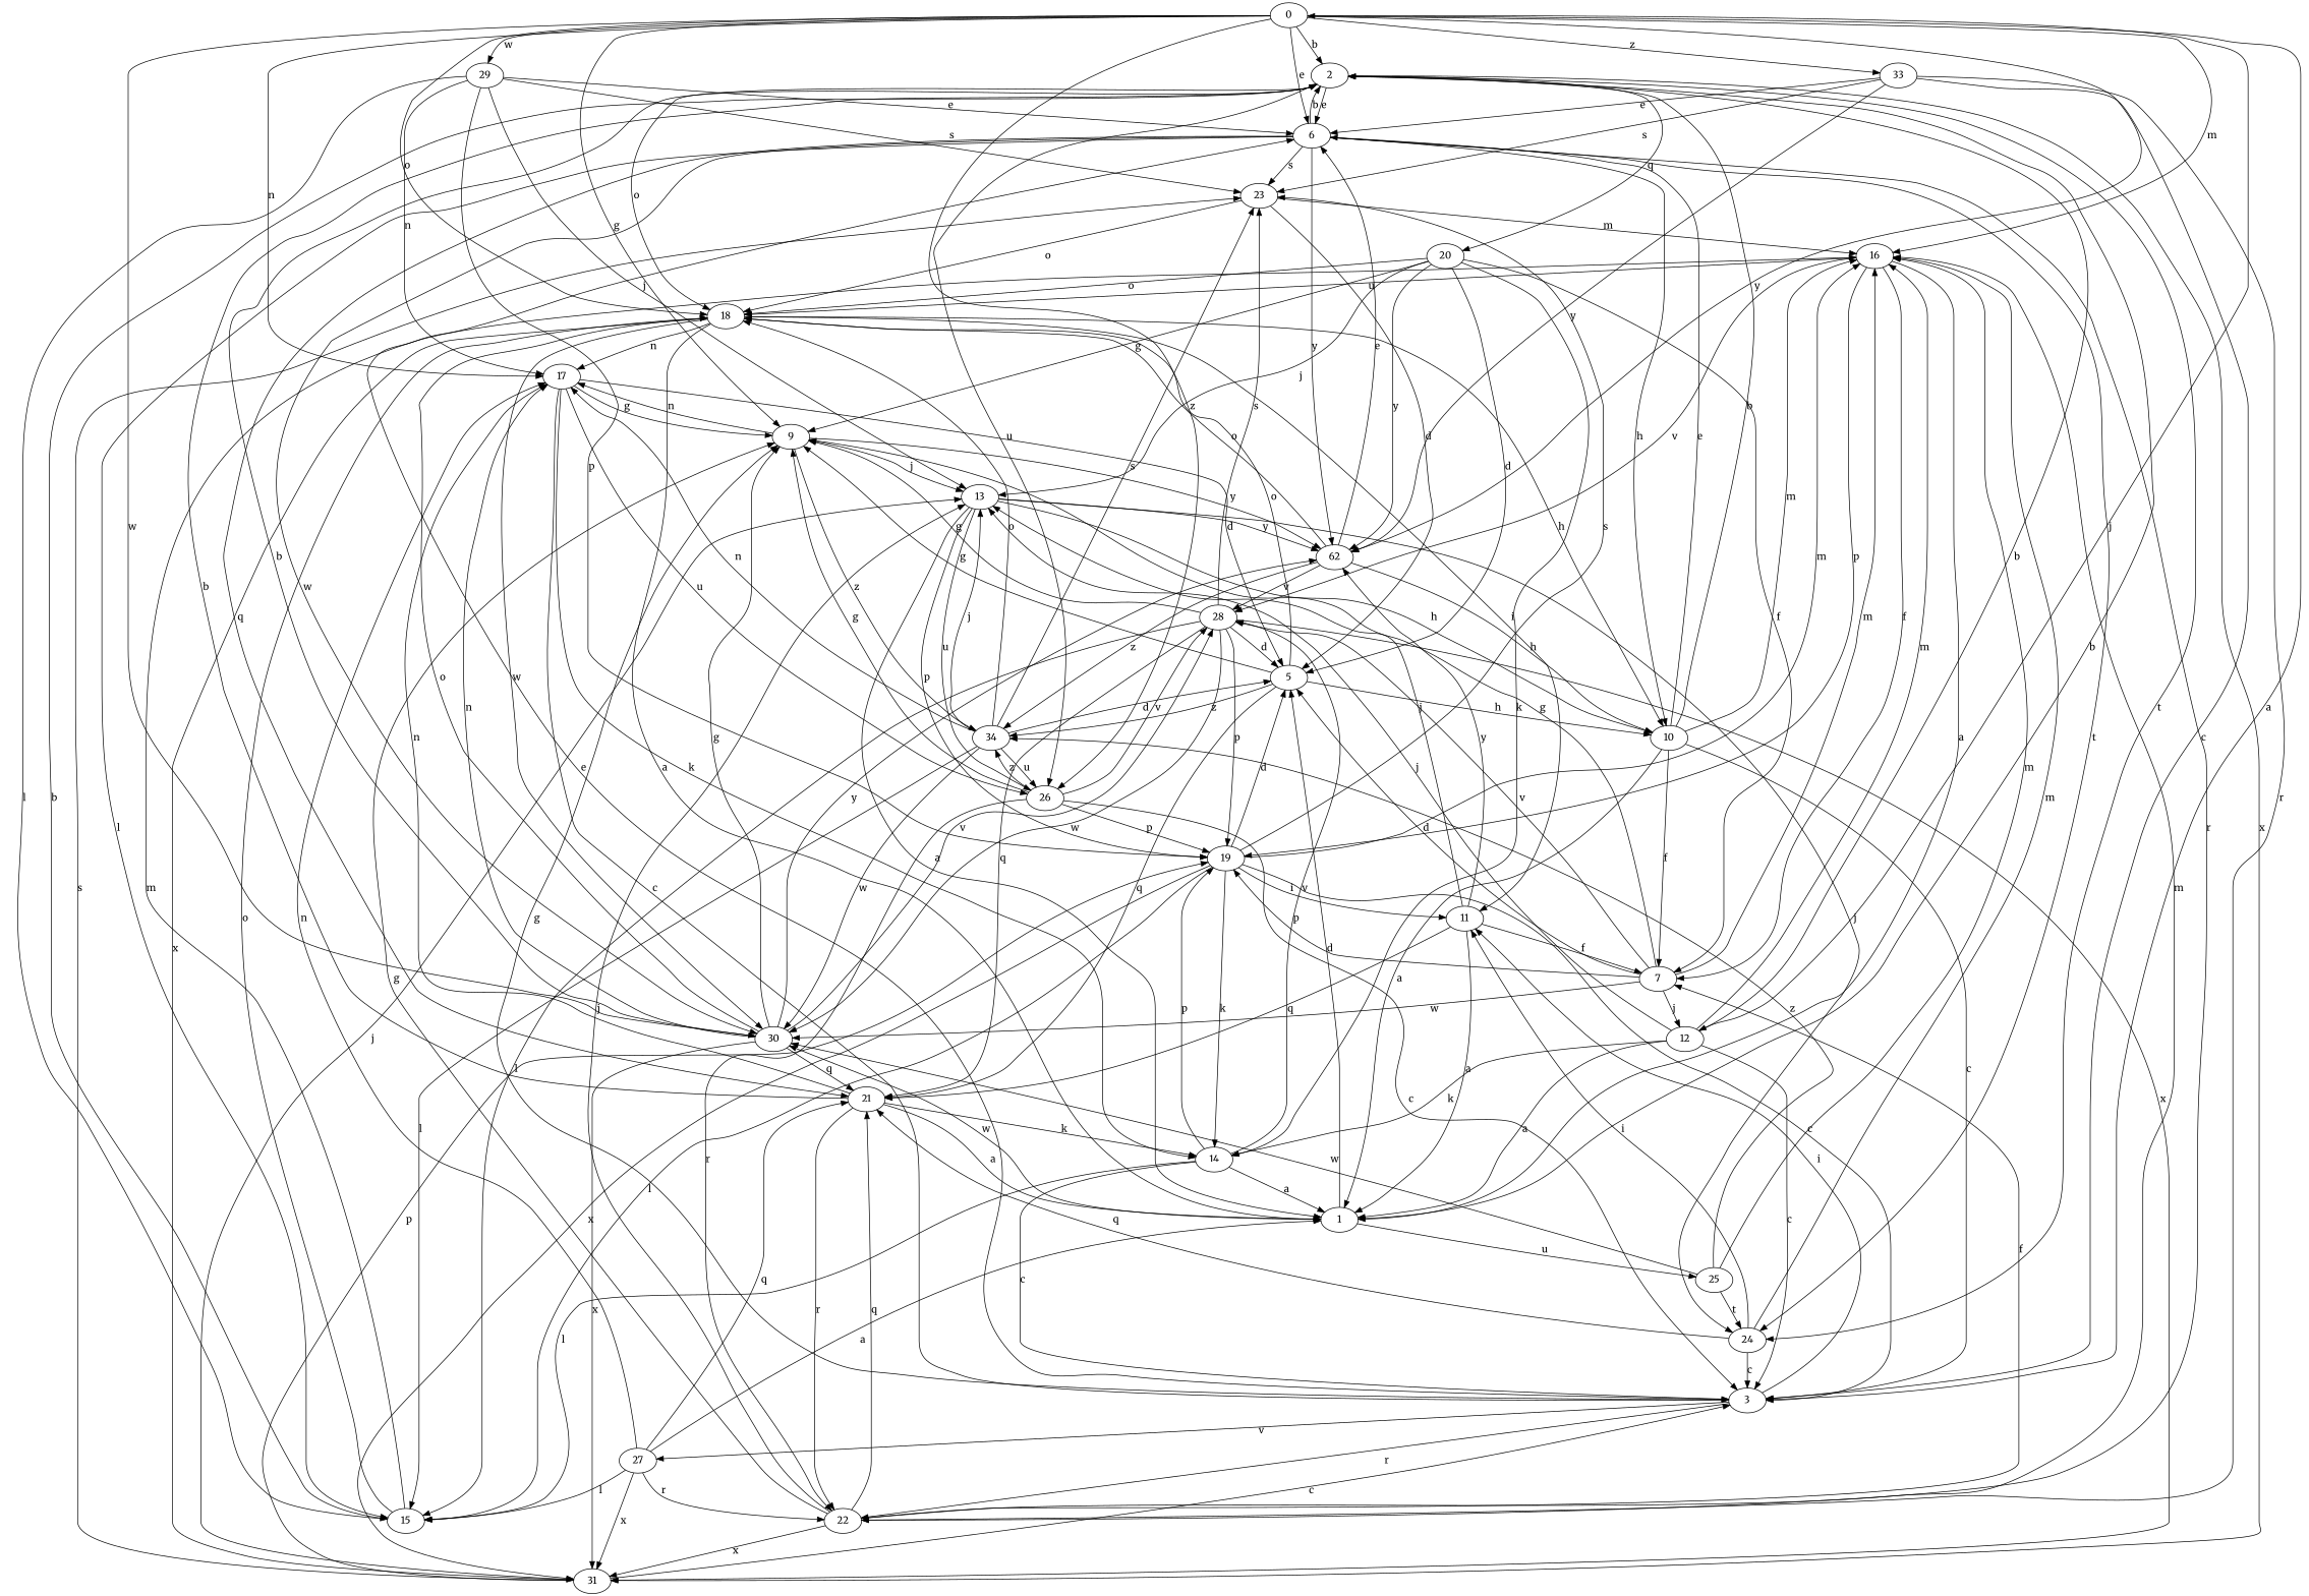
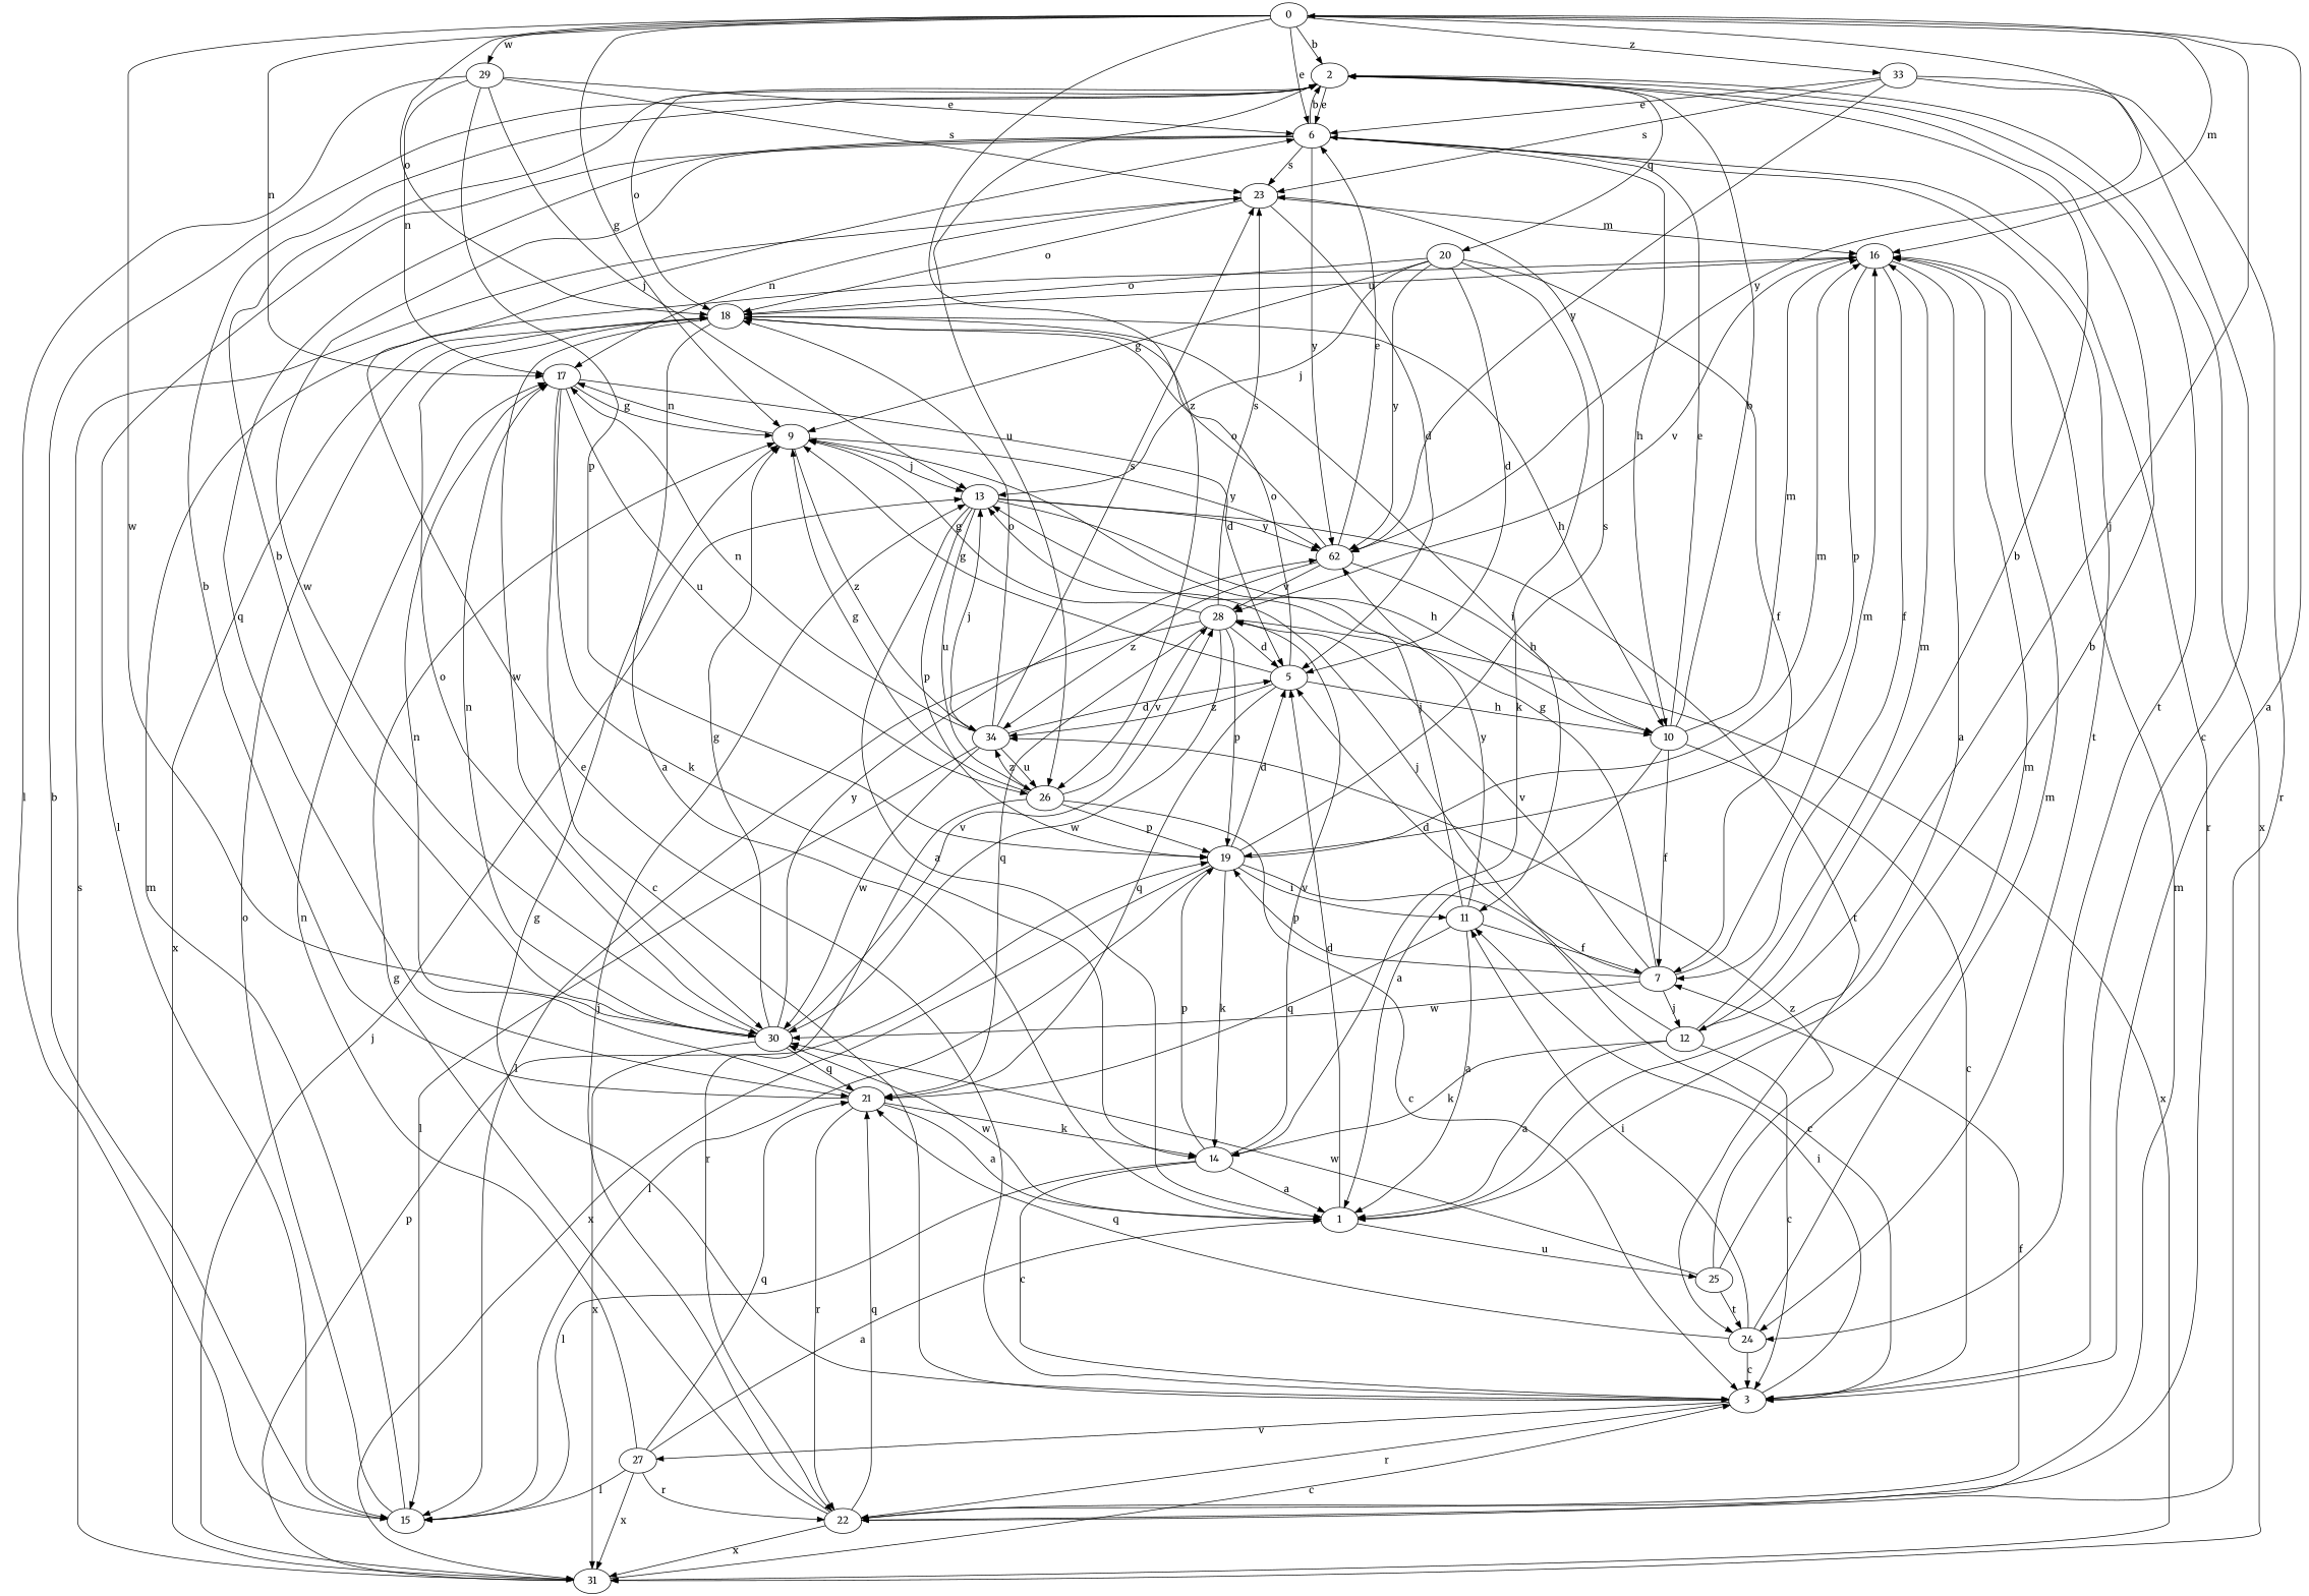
  strict digraph {
    fontname=Merriweather
    node [fontname=Merriweather]
    edge [fontname=Merriweather]
    0
    2
    6
    9
    12
    16
    17
    18
    29
    30
    n11 [label=62]
    33
    26
    20
    24
    31
    22
    10
    21
    15
    23
    34
    13
    1
    3
    14
    7
    19
    28
    5
    11
    25
    27
    0 -> 2 [label=b]
    0 -> 6 [label=e]
    0 -> 9 [label=g]
    0 -> 12 [label=j]
    0 -> 16 [label=m]
    0 -> 17 [label=n]
    0 -> 18 [label=o]
    0 -> 29 [label=w]
    0 -> 30 [label=w]
    0 -> n11 [label=y]
    0 -> 33 [label=z]
    0 -> 26 [label=z]
    2 -> 6 [label=e]
    2 -> 18 [label=o]
    2 -> 26 [label=u]
    2 -> 20 [label=q]
    2 -> 24 [label=t]
    2 -> 31 [label=x]
    6 -> 2 [label=b]
    6 -> 30 [label=w]
    6 -> n11 [label=y]
    6 -> 24 [label=t]
    6 -> 22 [label=r]
    6 -> 10 [label=h]
    6 -> 21 [label=q]
    6 -> 15 [label=l]
    6 -> 23 [label=s]
    9 -> 17 [label=n]
    9 -> n11 [label=y]
    9 -> 34 [label=z]
    9 -> 13 [label=j]
    12 -> 2 [label=b]
    12 -> 16 [label=m]
    12 -> 13 [label=j]
    12 -> 1 [label=a]
    12 -> 3 [label=c]
    12 -> 14 [label=k]
    16 -> 18 [label=u]
    16 -> 1 [label=a]
    16 -> 7 [label=f]
    16 -> 19 [label=p]
    16 -> 28 [label=v]
    17 -> 9 [label=g]
    17 -> 26 [label=u]
    17 -> 3 [label=c]
    17 -> 14 [label=k]
    17 -> 5 [label=d]
    18 -> 30 [label=w]
    18 -> 31 [label=x]
    18 -> 10 [label=h]
    18 -> 1 [label=a]
    18 -> 11 [label=i]
    29 -> 6 [label=e]
    29 -> 17 [label=n]
    29 -> 15 [label=l]
    29 -> 23 [label=s]
    29 -> 13 [label=j]
    29 -> 19 [label=p]
    30 -> 2 [label=b]
    30 -> 9 [label=g]
    30 -> 17 [label=n]
    30 -> 18 [label=o]
    30 -> n11 [label=y]
    30 -> 31 [label=x]
    30 -> 21 [label=q]
    30 -> 28 [label=v]
    n11 -> 6 [label=e]
    n11 -> 18 [label=o]
    n11 -> 10 [label=h]
    n11 -> 34 [label=z]
    n11 -> 28 [label=v]
    33 -> 6 [label=e]
    33 -> n11 [label=y]
    33 -> 22 [label=r]
    33 -> 23 [label=s]
    33 -> 3 [label=c]
    26 -> 9 [label=g]
    26 -> 22 [label=r]
    26 -> 34 [label=z]
    26 -> 3 [label=c]
    26 -> 19 [label=p]
    26 -> 28 [label=v]
    20 -> 9 [label=g]
    20 -> 18 [label=o]
    20 -> n11 [label=y]
    20 -> 13 [label=j]
    20 -> 14 [label=k]
    20 -> 7 [label=f]
    20 -> 5 [label=d]
    24 -> 16 [label=m]
    24 -> 21 [label=q]
    24 -> 3 [label=c]
    24 -> 11 [label=i]
    31 -> 23 [label=s]
    31 -> 13 [label=j]
    31 -> 3 [label=c]
    31 -> 19 [label=p]
    22 -> 9 [label=g]
    22 -> 16 [label=m]
    22 -> 31 [label=x]
    22 -> 21 [label=q]
    22 -> 13 [label=j]
    22 -> 7 [label=f]
    10 -> 2 [label=b]
    10 -> 6 [label=e]
    10 -> 16 [label=m]
    10 -> 1 [label=a]
    10 -> 3 [label=c]
    10 -> 7 [label=f]
    21 -> 2 [label=b]
    21 -> 17 [label=n]
    21 -> 22 [label=r]
    21 -> 1 [label=a]
    21 -> 14 [label=k]
    15 -> 2 [label=b]
    15 -> 16 [label=m]
    15 -> 18 [label=o]
    23 -> 16 [label=m]
-   18 -> 17 [label=n]
+   23 -> 17 [label=n]
    23 -> 18 [label=o]
    23 -> 5 [label=d]
    34 -> 17 [label=n]
    34 -> 18 [label=o]
    34 -> 30 [label=w]
    34 -> 26 [label=u]
    34 -> 15 [label=l]
    34 -> 23 [label=s]
    34 -> 13 [label=j]
    34 -> 5 [label=d]
    13 -> n11 [label=y]
    13 -> 26 [label=u]
-   13 -> 24 [label=j]
+   13 -> 24 [label=t]
    13 -> 10 [label=h]
    13 -> 1 [label=a]
    13 -> 19 [label=p]
    1 -> 2 [label=b]
    1 -> 30 [label=w]
    1 -> 5 [label=d]
    1 -> 25 [label=u]
    3 -> 0 [label=a]
    3 -> 6 [label=e]
    3 -> 9 [label=g]
    3 -> 22 [label=r]
    3 -> 11 [label=i]
    3 -> 27 [label=v]
    14 -> 15 [label=l]
    14 -> 1 [label=a]
    14 -> 3 [label=c]
    14 -> 19 [label=p]
    14 -> 28 [label=v]
    7 -> 9 [label=g]
    7 -> 12 [label=j]
    7 -> 16 [label=m]
    7 -> 30 [label=w]
    7 -> 19 [label=p]
    7 -> 28 [label=v]
    7 -> 5 [label=d]
    19 -> 16 [label=m]
    19 -> 31 [label=x]
    19 -> 15 [label=l]
    19 -> 23 [label=s]
    19 -> 3 [label=c]
    19 -> 14 [label=k]
    19 -> 5 [label=d]
    19 -> 11 [label=i]
    28 -> 9 [label=g]
    28 -> 30 [label=w]
    28 -> 31 [label=x]
    28 -> 21 [label=q]
    28 -> 15 [label=l]
    28 -> 23 [label=s]
    28 -> 19 [label=p]
    28 -> 5 [label=d]
    5 -> 9 [label=g]
    5 -> 18 [label=o]
    5 -> 10 [label=h]
    5 -> 21 [label=q]
    5 -> 34 [label=z]
    11 -> n11 [label=y]
    11 -> 21 [label=q]
    11 -> 13 [label=j]
    11 -> 1 [label=a]
    11 -> 7 [label=f]
    25 -> 16 [label=m]
    25 -> 30 [label=w]
    25 -> 24 [label=t]
    25 -> 34 [label=z]
    27 -> 17 [label=n]
    27 -> 31 [label=x]
    27 -> 22 [label=r]
    27 -> 21 [label=q]
    27 -> 15 [label=l]
    27 -> 1 [label=a]
  }
